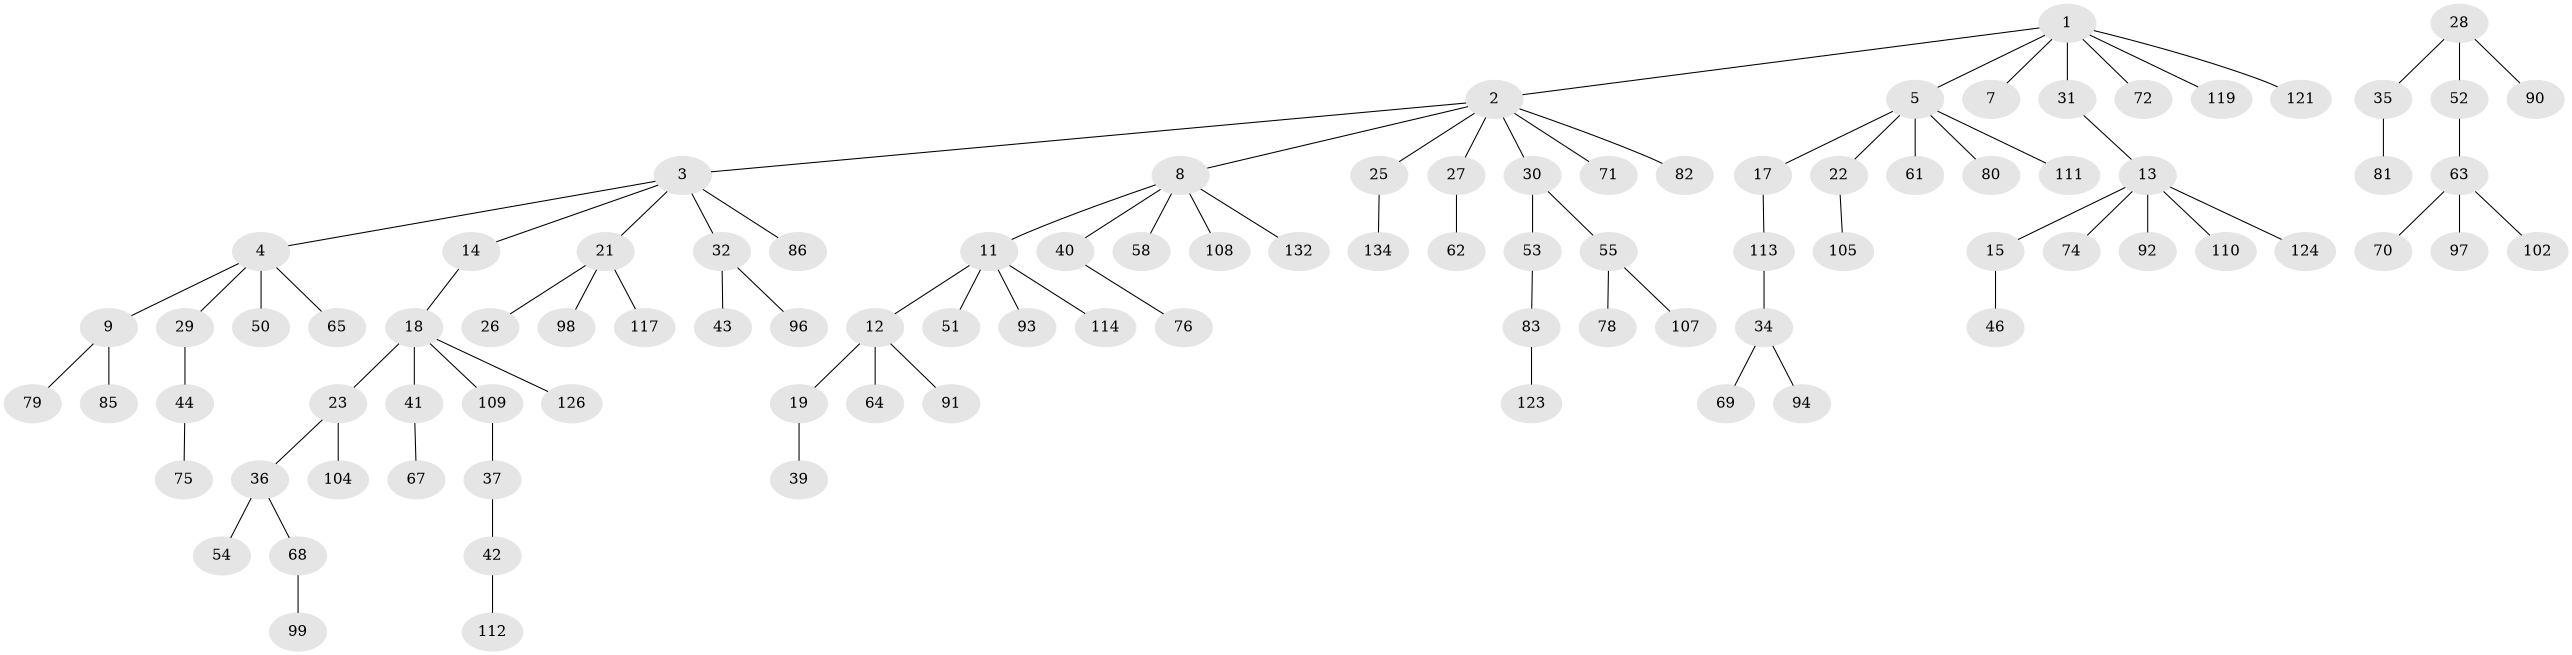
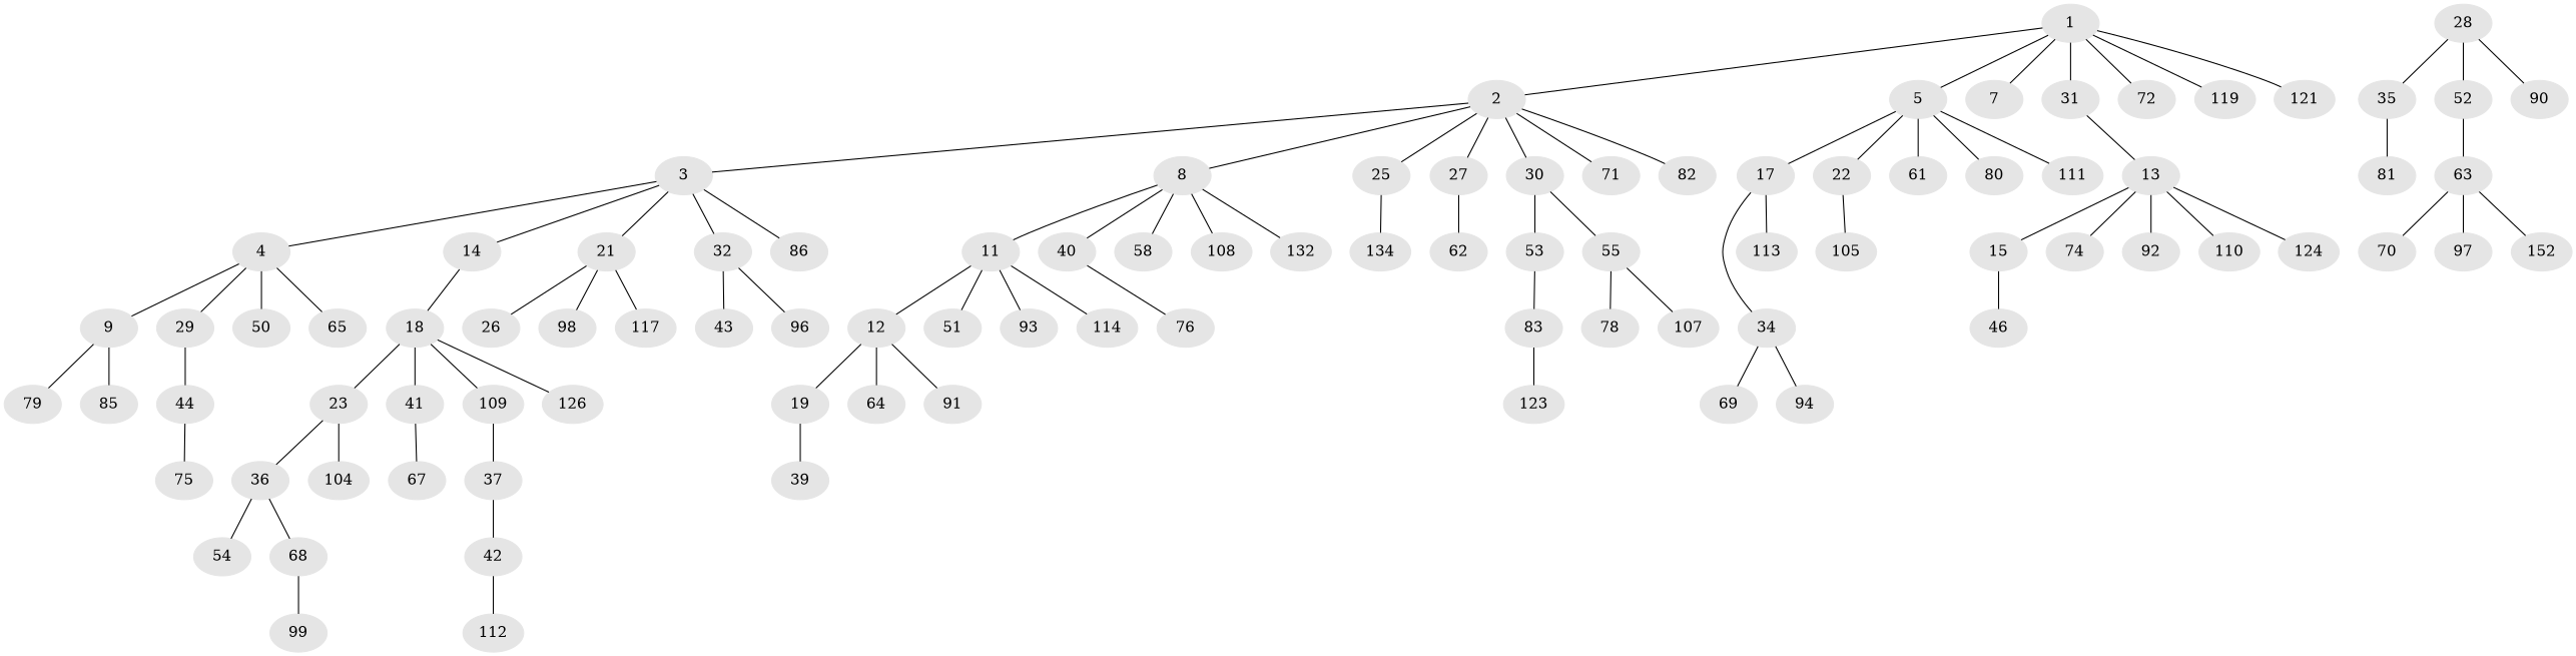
  graph {
    node [color=gray90 style=filled]
    1 [super="+6"]
    2 [super="+10"]
    5 [super="+60"]
    7
    31
    72
    119
    121
    3 [super="+47"]
    8 [super="+49"]
    25 [super="+101"]
    27
    30 [super="+73"]
    71
    82
    17 [super="+33"]
    22 [super="+106"]
    61 [super="+66"]
    80
    111
    13 [super="+88"]
    15
    74 [super="+95"]
    92
    110
    124
    4 [super="+38"]
    14 [super="+20"]
    21 [super="+125"]
    32 [super="+77"]
    86
    11 [super="+45"]
    40
    58
    108 [super="+120"]
    132
    134
    62 [super="+133"]
    53
    55
    9 [super="+59"]
    29
    50 [super="+118"]
    65
    18 [super="+122"]
    26
    98
    117
    28 [super="+115"]
    35
    52
    90
    43 [super="+57"]
    96
    79
    85
    44 [super="+87"]
    34 [super="+56"]
    113
    105
    12 [super="+16"]
    51 [super="+103"]
    93
    114
    76
    19 [super="+89"]
    64 [super="+131"]
    91
    39 [super="+128"]
    46
    23 [super="+24"]
    41
    109 [super="+129"]
    126
    42 [super="+100"]
    37
    69
    94
    36 [super="+48"]
    104
    67
    54
    68
    81 [super="+127"]
    63 [super="+130"]
    75 [super="+84"]
    83
    78 [super="+116"]
    107
    99
    112
    70
    97
-   102
+   102 [label=152]
    123
    1 -- 2
    1 -- 5
    1 -- 7
    1 -- 31
    1 -- 72
    1 -- 119
    1 -- 121
    2 -- 3
    2 -- 8
    2 -- 25
    2 -- 27
    2 -- 30
    2 -- 71
    2 -- 82
    5 -- 17
    5 -- 22
    5 -- 61
    5 -- 80
    5 -- 111
    31 -- 13
    3 -- 4
    3 -- 14
    3 -- 21
    3 -- 32
    3 -- 86
    8 -- 11
    8 -- 40
    8 -- 58
    8 -- 108
    8 -- 132
    25 -- 134
    27 -- 62
    30 -- 53
    30 -- 55
-   113 -- 34
+   17 -- 34
    17 -- 113
    22 -- 105
    13 -- 15
    13 -- 74
    13 -- 92
    13 -- 110
    13 -- 124
    15 -- 46
    4 -- 9
    4 -- 29
    4 -- 50
    4 -- 65
    14 -- 18
    21 -- 26
    21 -- 98
    21 -- 117
    32 -- 43
    32 -- 96
    11 -- 12
    11 -- 51
    11 -- 93
    11 -- 114
    40 -- 76
    53 -- 83
    55 -- 78
    55 -- 107
    9 -- 79
    9 -- 85
    29 -- 44
    18 -- 23
    18 -- 41
    18 -- 109
    18 -- 126
    28 -- 35
    28 -- 52
    28 -- 90
    35 -- 81
    52 -- 63
    44 -- 75
    34 -- 69
    34 -- 94
    12 -- 19
    12 -- 64
    12 -- 91
    19 -- 39
    23 -- 36
    23 -- 104
    41 -- 67
    109 -- 37
    42 -- 112
    37 -- 42
    36 -- 54
    36 -- 68
    68 -- 99
    63 -- 70
    63 -- 97
    63 -- 102
    83 -- 123
  }
